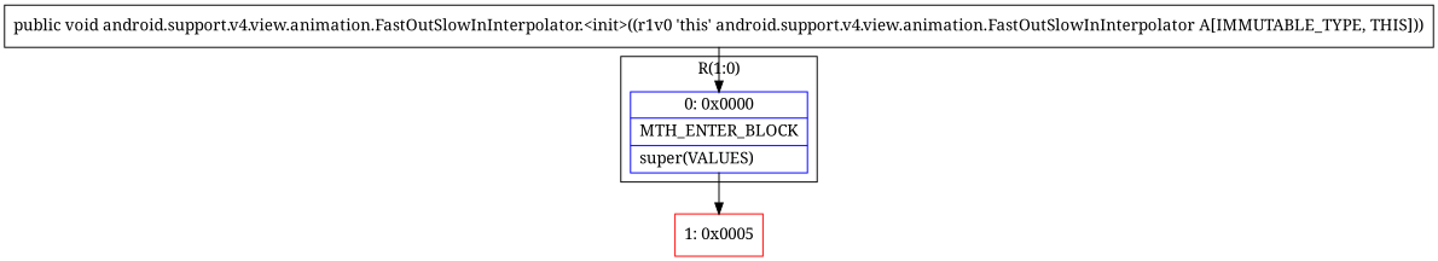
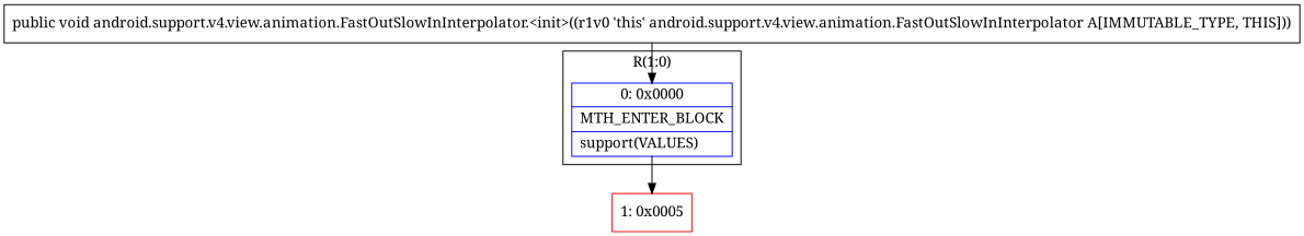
  digraph {
    fontname="Noto Serif"
    node [shape=record fontname="Noto Serif"]
    edge [fontname="Noto Serif"]
-   n1 [color=blue label="{0\:\ 0x0000|MTH_ENTER_BLOCK\l|super(VALUES)\l}"]
+   n1 [color=blue label="{0\:\ 0x0000|MTH_ENTER_BLOCK\l|support(VALUES)\l}"]
    n2 [color=red label="{1\:\ 0x0005}"]
    n3 [label="{public void android.support.v4.view.animation.FastOutSlowInInterpolator.\<init\>((r1v0 'this' android.support.v4.view.animation.FastOutSlowInInterpolator A[IMMUTABLE_TYPE, THIS])) }"]
    subgraph cluster_1 {
      label="R(1:0)"
      n1
    }
    n1 -> n2
    n3 -> n1
  }
